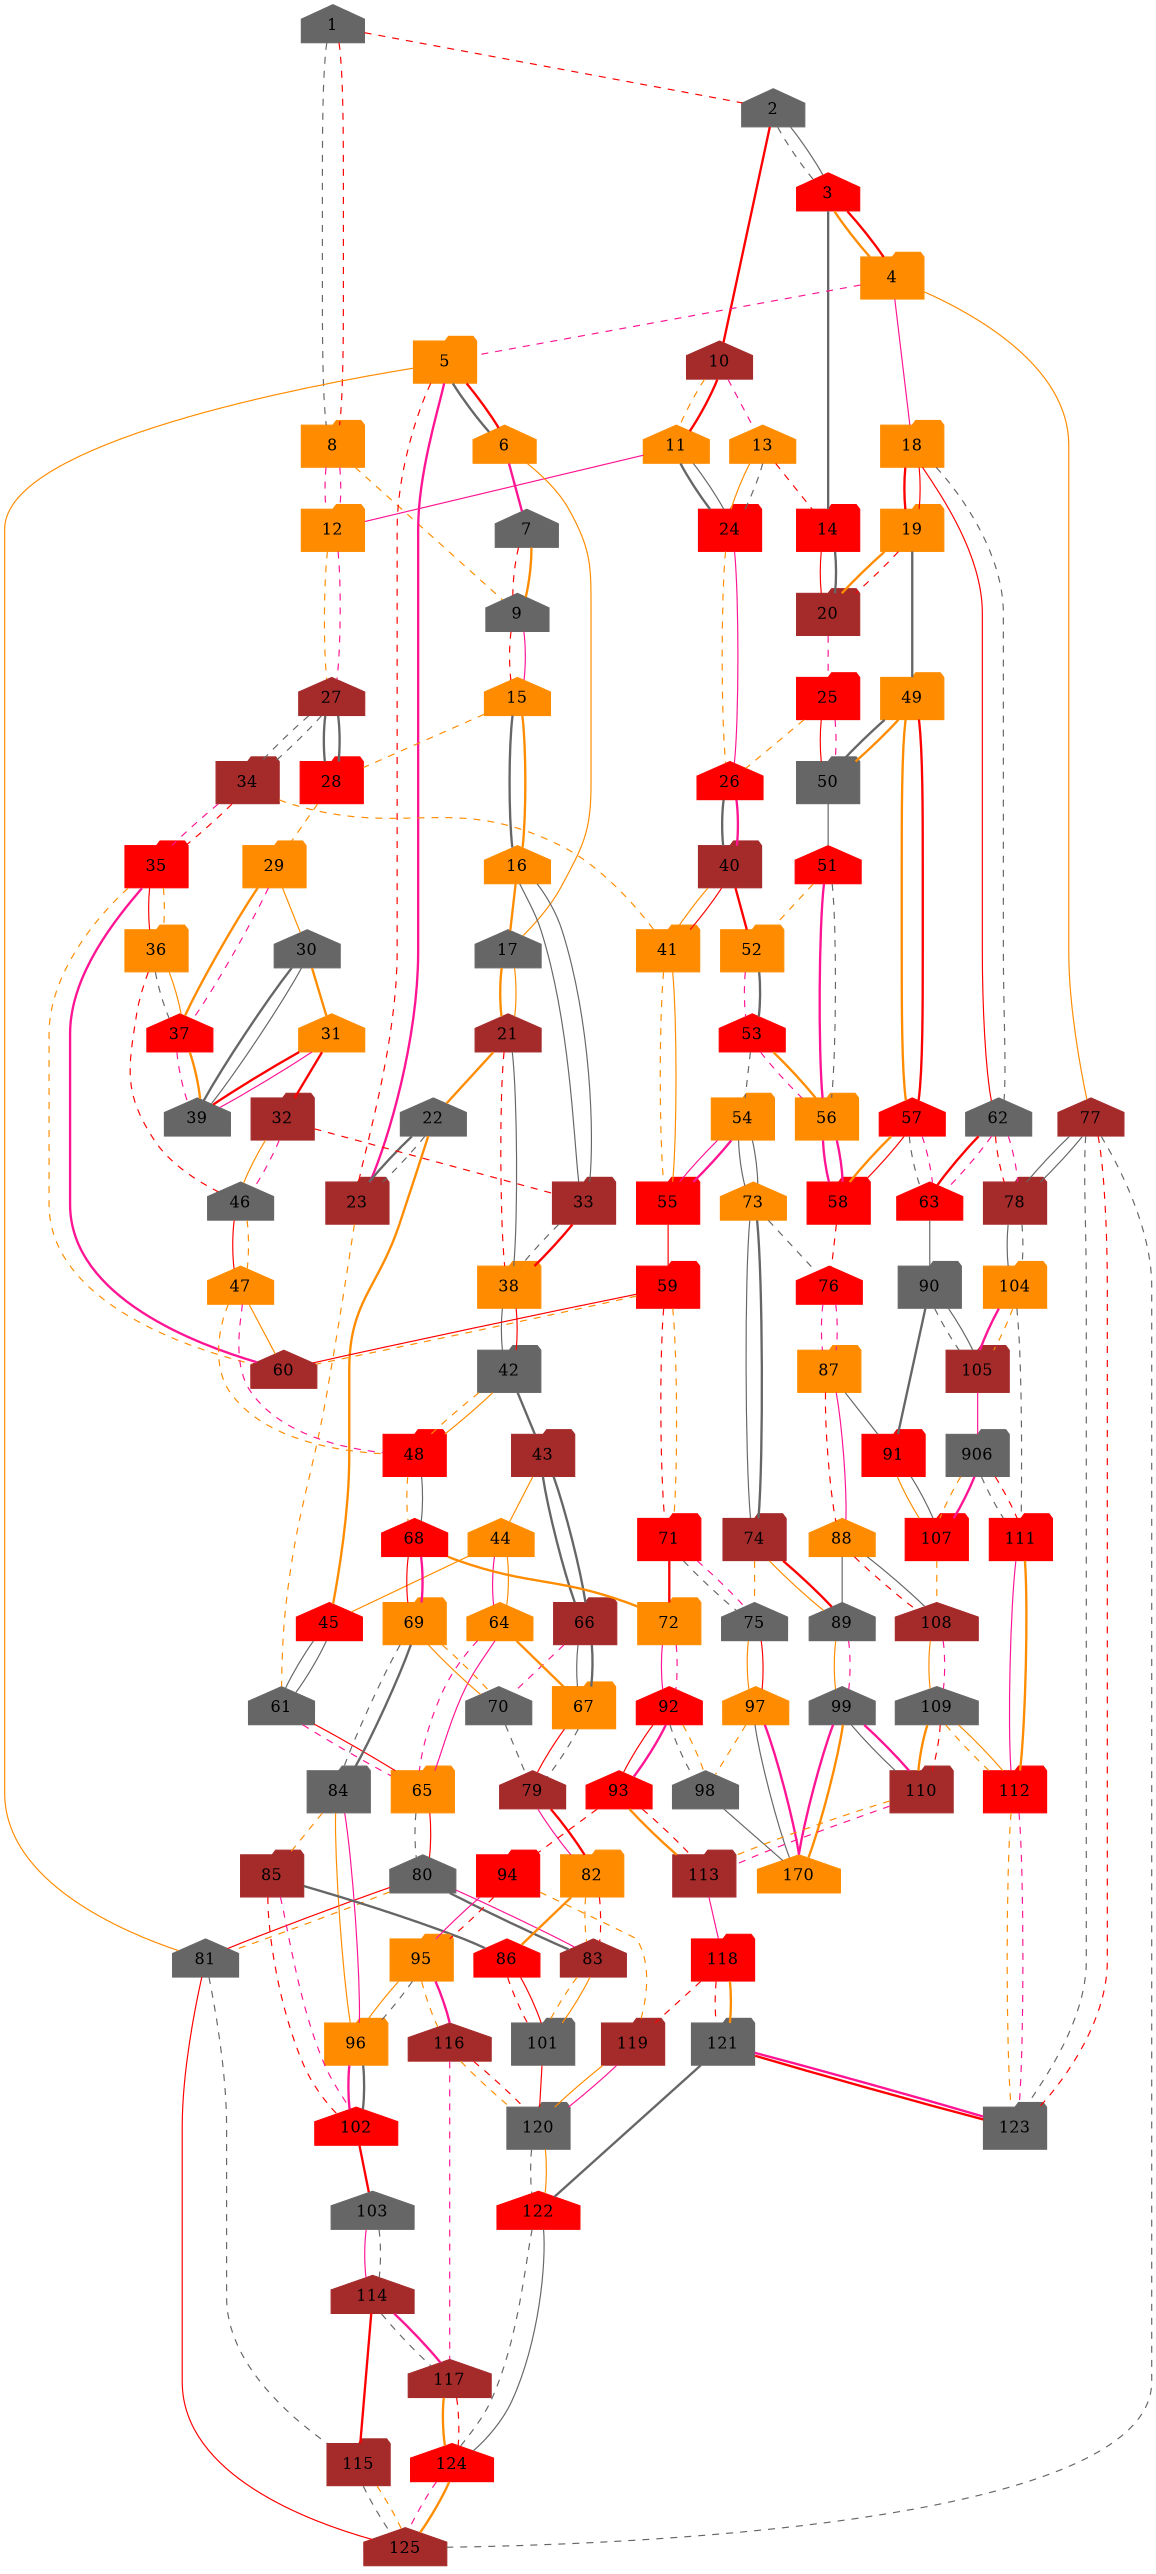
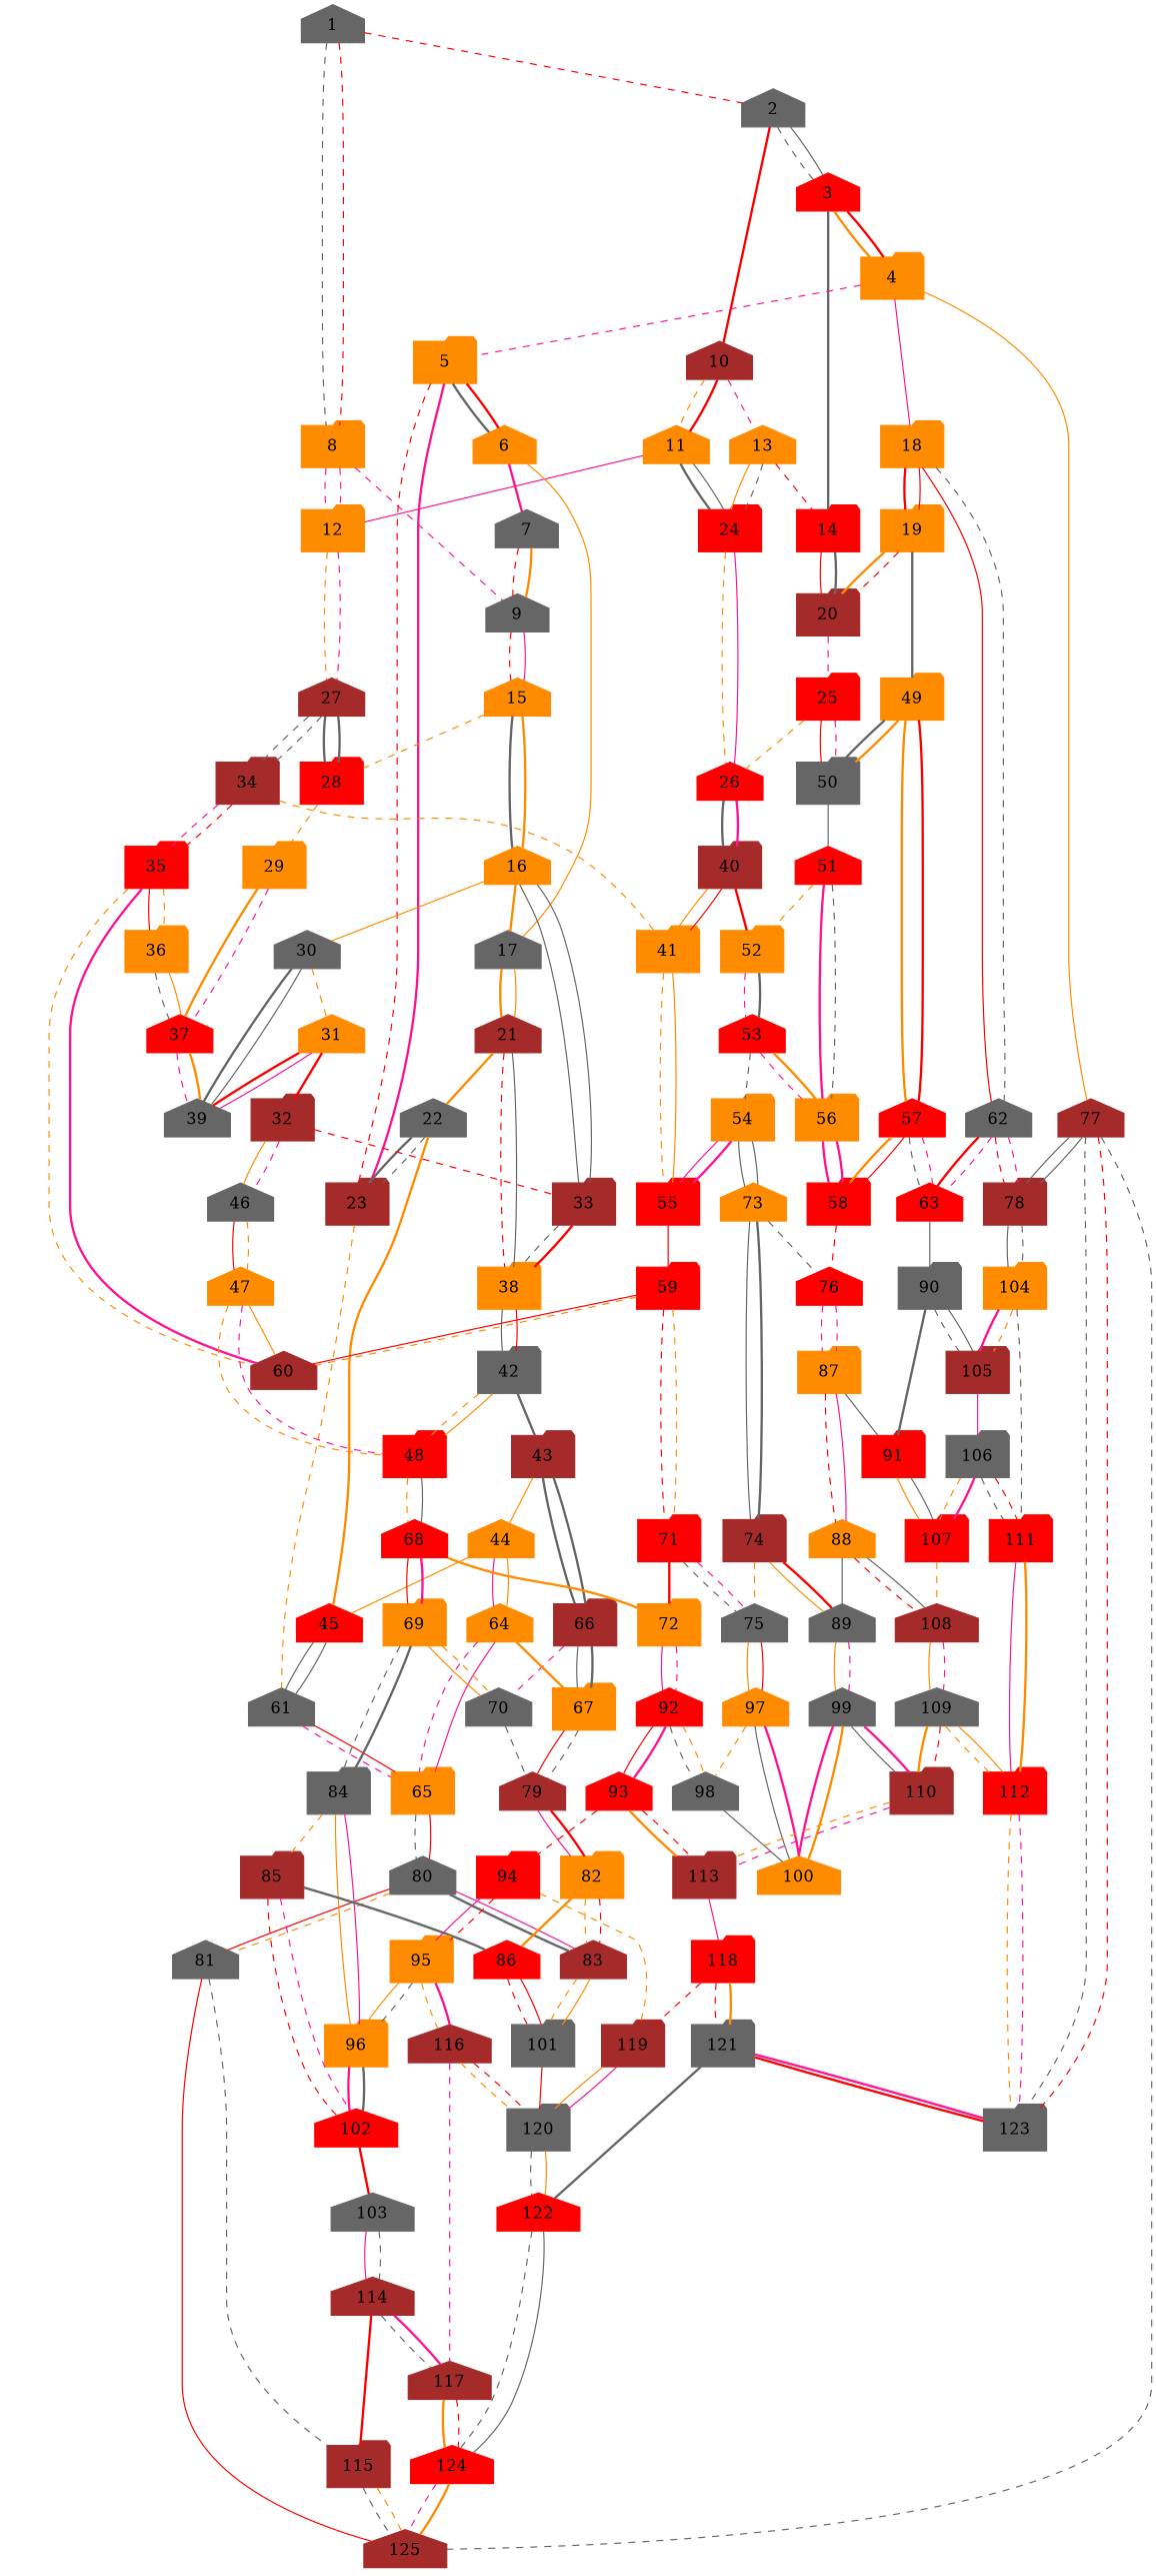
  graph {
    node [color=darkorange shape=folder style=filled]
    edge [color=darkorange style=dashed]
    1 [color=gray40 shape=house]
    2 [color=gray40 shape=house]
    8
    3 [color=red shape=house]
    10 [color=brown shape=house]
    9 [color=gray40 shape=house]
    12
    4
    14 [color=red]
    11 [shape=house]
    13 [shape=house]
    5
    18
    77 [color=brown shape=house]
    20 [color=brown]
    6 [shape=house]
    23 [color=brown]
    81 [color=gray40 shape=house]
    19
    62 [color=gray40 shape=house]
    78 [color=brown]
    123 [color=gray40]
    125 [color=brown shape=house]
    7 [color=gray40 shape=house]
    17 [color=gray40 shape=house]
    61 [color=gray40 shape=house]
    115 [color=brown]
    21 [color=brown shape=house]
    15 [shape=house]
    27 [color=brown shape=house]
    16 [shape=house]
    28 [color=red]
    24 [color=red]
    26 [color=red shape=house]
    34 [color=brown]
    25 [color=red]
    33 [color=brown]
    29
    38
    22 [color=gray40 shape=house]
    49
    63 [color=red shape=house]
    50 [color=gray40]
    57 [color=red shape=house]
    45 [color=red shape=house]
    42 [color=gray40]
    65
    40 [color=brown]
    51 [color=red shape=house]
    41
    52
    35 [color=red]
    30 [color=gray40 shape=house]
    37 [color=red shape=house]
    31 [shape=house]
    39 [color=gray40 shape=house]
    32 [color=brown]
    46 [color=gray40 shape=house]
    47 [shape=house]
    36
    60 [color=brown shape=house]
    55 [color=red]
    43 [color=brown]
    48 [color=red]
    53 [color=red shape=house]
    59 [color=red]
    44 [shape=house]
    66 [color=brown]
    68 [color=red shape=house]
    64 [shape=house]
    67
    70 [color=gray40 shape=house]
    69
    72
    58 [color=red]
    56
    54
    73 [shape=house]
    76 [color=red shape=house]
    74 [color=brown]
    71 [color=red]
    90 [color=gray40]
    87
    75 [color=gray40 shape=house]
    80 [color=gray40 shape=house]
    104
    91 [color=red]
    105 [color=brown]
    79 [color=brown shape=house]
    83 [color=brown shape=house]
    82
    84 [color=gray40]
    92 [color=red shape=house]
    85 [color=brown]
    96
    97 [shape=house]
    93 [color=red shape=house]
    98 [color=gray40 shape=house]
    89 [color=gray40 shape=house]
    99 [color=gray40 shape=house]
-   100 [shape=house label=170]
+   100 [shape=house]
    88 [shape=house]
    111 [color=red]
    86 [color=red shape=house]
    101 [color=gray40]
    120 [color=gray40]
    102 [color=red shape=house]
    103 [color=gray40 shape=house]
    108 [color=brown shape=house]
    107 [color=red]
    109 [color=gray40 shape=house]
    110 [color=brown]
-   106 [color=gray40 label=906]
+   106 [color=gray40]
    94 [color=red]
    113 [color=brown]
    95
    119 [color=brown]
    118 [color=red]
    116 [color=brown shape=house]
    117 [color=brown shape=house]
    114 [color=brown shape=house]
    112 [color=red]
    121 [color=gray40]
    124 [color=red shape=house]
    122 [color=red shape=house]
    1 -- 2 [color=red]
    1 -- 8 [color=gray40]
    1 -- 8 [color=red]
    2 -- 3 [color=gray40]
    2 -- 3 [color=gray40 style=solid]
    2 -- 10 [color=red style=bold]
-   8 -- 9
+   8 -- 9 [color=deeppink]
    8 -- 12 [color=deeppink]
    8 -- 12 [color=deeppink]
    3 -- 4 [style=bold]
    3 -- 4 [color=red style=bold]
    3 -- 14 [color=gray40 style=bold]
    10 -- 11
    10 -- 11 [color=red style=bold]
    10 -- 13 [color=deeppink]
    9 -- 15 [color=red]
    9 -- 15 [color=deeppink style=solid]
    12 -- 27
    12 -- 27 [color=deeppink]
    4 -- 5 [color=deeppink]
    4 -- 18 [color=deeppink style=solid]
    4 -- 77 [style=solid]
    14 -- 20 [color=red style=solid]
    14 -- 20 [color=gray40 style=bold]
    11 -- 12 [color=deeppink style=solid]
    11 -- 24 [color=gray40 style=bold]
    11 -- 24 [color=gray40 style=solid]
    13 -- 14 [color=red]
    13 -- 24 [style=solid]
    13 -- 24 [color=gray40]
    5 -- 6 [color=gray40 style=bold]
    5 -- 6 [color=red style=bold]
    5 -- 23 [color=red]
    5 -- 23 [color=deeppink style=bold]
-   5 -- 81 [style=solid]
    18 -- 19 [color=red style=bold]
    18 -- 19 [color=red style=solid]
    18 -- 62 [color=red style=solid]
    18 -- 62 [color=gray40]
    77 -- 78 [color=gray40 style=solid]
    77 -- 78 [color=gray40 style=solid]
    77 -- 123 [color=gray40]
    77 -- 123 [color=red]
    77 -- 125 [color=gray40]
    20 -- 25 [color=deeppink]
    6 -- 7 [color=deeppink style=bold]
    6 -- 17 [style=solid]
    23 -- 61
    81 -- 125 [color=red style=solid]
    81 -- 115 [color=gray40]
    19 -- 20 [style=bold]
    19 -- 20 [color=red]
    19 -- 49 [color=gray40 style=bold]
    62 -- 78 [color=red]
    62 -- 78 [color=deeppink]
    62 -- 63 [color=red style=bold]
    62 -- 63 [color=deeppink]
    78 -- 104 [color=gray40 style=solid]
    78 -- 104 [color=gray40]
    7 -- 9 [color=red]
    7 -- 9 [style=bold]
    17 -- 21 [style=bold]
    17 -- 21 [style=solid]
    61 -- 65 [color=deeppink]
    61 -- 65 [color=red style=solid]
    115 -- 125 [color=gray40]
    115 -- 125
    21 -- 38 [color=red]
    21 -- 38 [color=gray40 style=solid]
    21 -- 22 [style=bold]
    15 -- 16 [color=gray40 style=bold]
    15 -- 16 [style=bold]
    15 -- 28
    27 -- 28 [color=gray40 style=bold]
    27 -- 28 [color=gray40 style=bold]
    27 -- 34 [color=gray40]
    27 -- 34 [color=gray40]
    16 -- 17 [style=bold]
    16 -- 33 [color=gray40 style=solid]
    16 -- 33 [color=gray40 style=solid]
    28 -- 29
    24 -- 26
    24 -- 26 [color=deeppink style=solid]
    26 -- 40 [color=gray40 style=bold]
    26 -- 40 [color=deeppink style=bold]
    34 -- 41
    34 -- 35 [color=deeppink]
    34 -- 35 [color=red]
    25 -- 26
    25 -- 50 [color=red style=solid]
    25 -- 50 [color=deeppink]
    33 -- 38 [color=gray40]
    33 -- 38 [color=red style=bold]
-   29 -- 30 [style=solid]
+   16 -- 30 [style=solid]
    29 -- 37 [style=bold]
    29 -- 37 [color=deeppink]
    38 -- 42 [color=gray40 style=solid]
    38 -- 42 [color=red style=solid]
    22 -- 23 [color=gray40 style=bold]
    22 -- 23 [color=gray40]
    22 -- 45 [style=bold]
    49 -- 50 [color=gray40 style=bold]
    49 -- 50 [style=bold]
    49 -- 57 [style=bold]
    49 -- 57 [color=red style=bold]
    63 -- 90 [color=gray40 style=solid]
    50 -- 51 [color=gray40 style=solid]
    57 -- 63 [color=gray40]
    57 -- 63 [color=deeppink]
    57 -- 58 [style=bold]
    57 -- 58 [color=red style=solid]
    45 -- 61 [color=gray40 style=solid]
    45 -- 61 [color=gray40 style=solid]
    42 -- 43 [color=gray40 style=bold]
    42 -- 48
    42 -- 48 [style=solid]
    65 -- 80 [color=gray40]
    65 -- 80 [color=red style=solid]
    40 -- 41 [style=solid]
    40 -- 41 [color=red style=solid]
    40 -- 52 [color=red style=bold]
    51 -- 52
    51 -- 56 [color=deeppink style=bold]
    51 -- 56 [color=gray40]
    41 -- 55
    41 -- 55 [style=solid]
    52 -- 53 [color=deeppink]
    52 -- 53 [color=gray40 style=bold]
    35 -- 36 [color=red style=solid]
    35 -- 36
    35 -- 60
    35 -- 60 [color=deeppink style=bold]
-   30 -- 31 [style=bold]
+   30 -- 31
    30 -- 39 [color=gray40 style=bold]
    30 -- 39 [color=gray40 style=solid]
    37 -- 39 [color=deeppink]
    37 -- 39 [style=bold]
    31 -- 39 [color=red style=bold]
    31 -- 39 [color=deeppink style=solid]
    31 -- 32 [color=red style=bold]
    32 -- 33 [color=red]
    32 -- 46 [style=solid]
    32 -- 46 [color=deeppink]
    46 -- 47 [color=red style=solid]
    46 -- 47
    47 -- 60 [style=solid]
    47 -- 48
    47 -- 48 [color=deeppink]
    36 -- 37 [color=gray40]
    36 -- 37 [style=solid]
-   36 -- 46 [color=red]
    55 -- 59 [color=red style=solid]
    43 -- 44 [style=solid]
    43 -- 66 [color=gray40 style=bold]
    43 -- 66 [color=gray40 style=bold]
    48 -- 68
    48 -- 68 [color=gray40 style=solid]
    53 -- 56 [color=deeppink]
    53 -- 56 [style=bold]
    53 -- 54 [color=gray40]
    59 -- 60 [color=red style=solid]
    59 -- 60
    59 -- 71 [color=red]
    59 -- 71
    44 -- 45 [style=solid]
    44 -- 64 [color=deeppink style=solid]
    44 -- 64 [style=solid]
    66 -- 67 [color=gray40 style=solid]
    66 -- 67 [color=gray40 style=bold]
    66 -- 70 [color=deeppink]
    68 -- 69 [color=red style=solid]
    68 -- 69 [color=deeppink style=bold]
    68 -- 72 [style=bold]
    64 -- 65 [color=deeppink]
    64 -- 65 [color=deeppink style=solid]
    64 -- 67 [style=bold]
    67 -- 79 [color=red style=solid]
    67 -- 79 [color=gray40]
    70 -- 79 [color=gray40]
    69 -- 70 [style=solid]
    69 -- 70
    69 -- 84 [color=gray40]
    69 -- 84 [color=gray40 style=bold]
    72 -- 92 [color=deeppink style=solid]
    72 -- 92 [color=deeppink]
    58 -- 76 [color=red]
    56 -- 58 [color=deeppink style=bold]
    56 -- 58 [color=deeppink style=bold]
    54 -- 55 [color=deeppink style=solid]
    54 -- 55 [color=deeppink style=bold]
    54 -- 73 [color=gray40 style=solid]
    54 -- 73 [color=gray40 style=solid]
    73 -- 76 [color=gray40]
    73 -- 74 [color=gray40 style=solid]
    73 -- 74 [color=gray40 style=bold]
    76 -- 87 [color=deeppink]
    76 -- 87 [color=deeppink]
    74 -- 75
    74 -- 89 [style=solid]
    74 -- 89 [color=red style=bold]
    71 -- 72 [color=red style=bold]
    71 -- 75 [color=gray40]
    71 -- 75 [color=deeppink]
    90 -- 91 [color=gray40 style=bold]
    90 -- 105 [color=gray40]
    90 -- 105 [color=gray40 style=solid]
    87 -- 91 [color=gray40 style=solid]
    87 -- 88 [color=red]
    87 -- 88 [color=deeppink style=solid]
    75 -- 97 [style=solid]
    75 -- 97 [color=red style=solid]
    80 -- 81 [color=red style=solid]
    80 -- 81
    80 -- 83 [color=gray40 style=bold]
    80 -- 83 [color=deeppink style=solid]
    104 -- 105 [color=deeppink style=bold]
    104 -- 105
    104 -- 111 [color=gray40]
    91 -- 107 [style=solid]
    91 -- 107 [color=gray40 style=solid]
    105 -- 106 [color=deeppink style=solid]
    79 -- 82 [color=deeppink style=solid]
    79 -- 82 [color=red style=bold]
    83 -- 101
    83 -- 101 [style=solid]
    82 -- 83
    82 -- 83 [color=red]
    82 -- 86 [style=bold]
    84 -- 85
    84 -- 96 [style=solid]
    84 -- 96 [color=deeppink style=solid]
    92 -- 93 [color=red style=solid]
    92 -- 93 [color=deeppink style=bold]
    92 -- 98 [color=gray40]
    92 -- 98
    85 -- 86 [color=gray40 style=bold]
    85 -- 102 [color=red]
    85 -- 102 [color=deeppink]
    96 -- 102 [color=deeppink style=bold]
    96 -- 102 [color=gray40 style=bold]
    97 -- 98
    97 -- 100 [color=gray40 style=solid]
    97 -- 100 [color=deeppink style=bold]
    93 -- 94 [color=red]
    93 -- 113 [style=bold]
    93 -- 113 [color=red]
    98 -- 100 [color=gray40 style=solid]
    89 -- 99 [style=solid]
    89 -- 99 [color=deeppink]
    99 -- 100 [color=deeppink style=bold]
    99 -- 100 [style=bold]
    99 -- 110 [color=gray40 style=solid]
    99 -- 110 [color=deeppink style=bold]
    88 -- 89 [color=gray40 style=solid]
    88 -- 108 [color=red]
    88 -- 108 [color=gray40 style=solid]
    111 -- 112 [color=deeppink style=solid]
    111 -- 112 [style=bold]
    86 -- 101 [color=red]
    86 -- 101 [color=red style=solid]
    101 -- 120 [color=red style=solid]
    120 -- 122 [color=gray40]
    120 -- 122 [style=solid]
    102 -- 103 [color=red style=bold]
    103 -- 114 [color=deeppink style=solid]
    103 -- 114 [color=gray40]
    108 -- 109 [style=solid]
    108 -- 109 [color=deeppink]
    107 -- 108
    109 -- 110 [style=bold]
    109 -- 110 [color=red]
    109 -- 112
    109 -- 112 [style=solid]
    110 -- 113
    110 -- 113 [color=deeppink]
    106 -- 111 [color=gray40]
    106 -- 111 [color=red]
    106 -- 107
    106 -- 107 [color=deeppink style=bold]
    94 -- 95 [color=deeppink style=solid]
    94 -- 95 [color=red]
    94 -- 119
    113 -- 118 [color=deeppink style=solid]
    95 -- 96 [style=solid]
    95 -- 96 [color=gray40]
    95 -- 116
    95 -- 116 [color=deeppink style=bold]
    119 -- 120 [style=solid]
    119 -- 120 [color=deeppink style=solid]
    118 -- 119 [color=red]
    118 -- 121 [color=red]
    118 -- 121 [style=bold]
    116 -- 120
    116 -- 120 [color=red]
    116 -- 117 [color=deeppink]
    117 -- 124 [style=bold]
    117 -- 124 [color=red]
    114 -- 115 [color=red style=bold]
    114 -- 117 [color=gray40]
    114 -- 117 [color=deeppink style=bold]
    112 -- 123
    112 -- 123 [color=deeppink]
    121 -- 123 [color=red style=bold]
    121 -- 123 [color=deeppink style=bold]
    121 -- 122 [color=gray40 style=bold]
    124 -- 125 [color=deeppink]
    124 -- 125 [style=bold]
    122 -- 124 [color=gray40]
    122 -- 124 [color=gray40 style=solid]
  }
